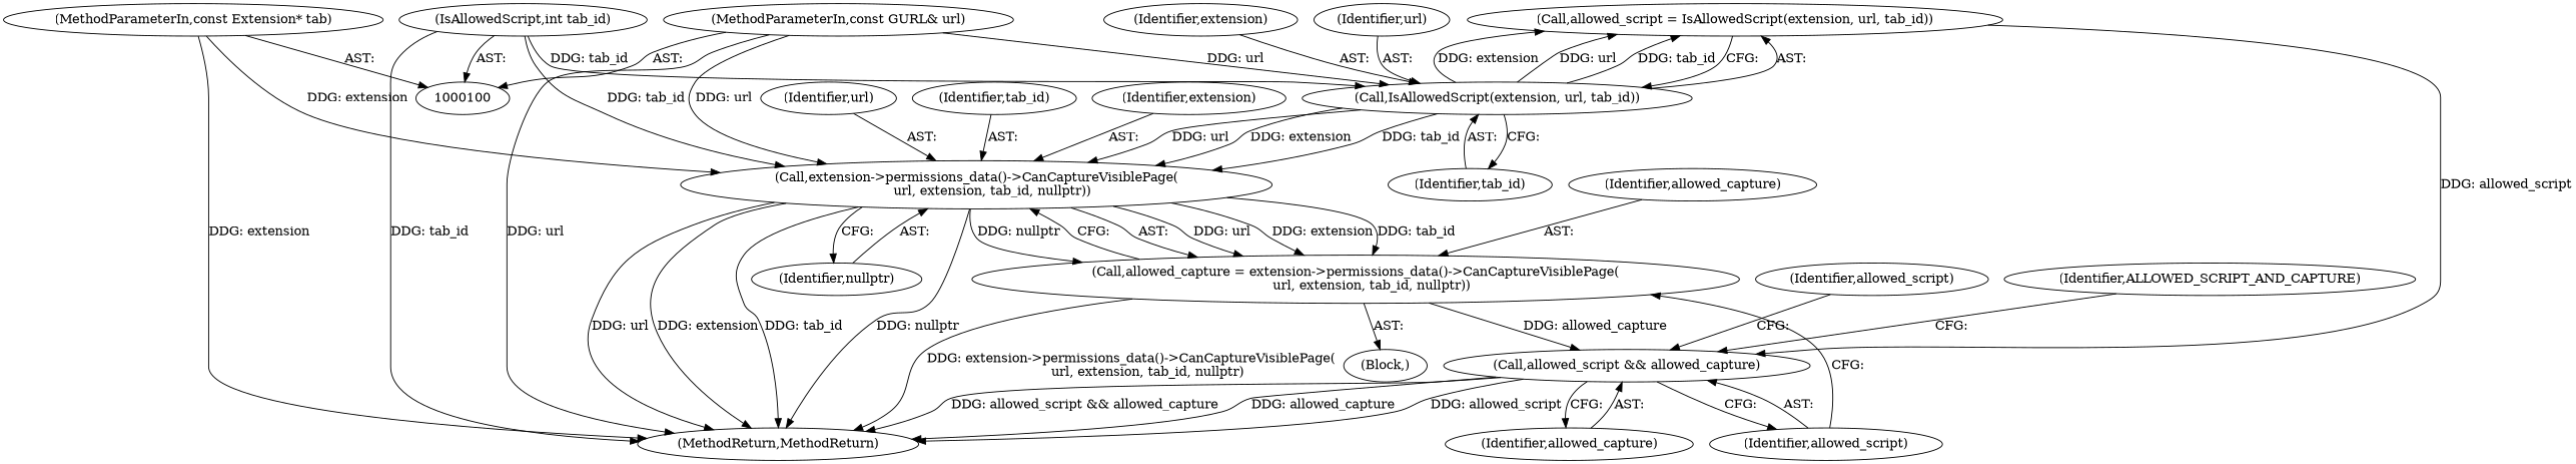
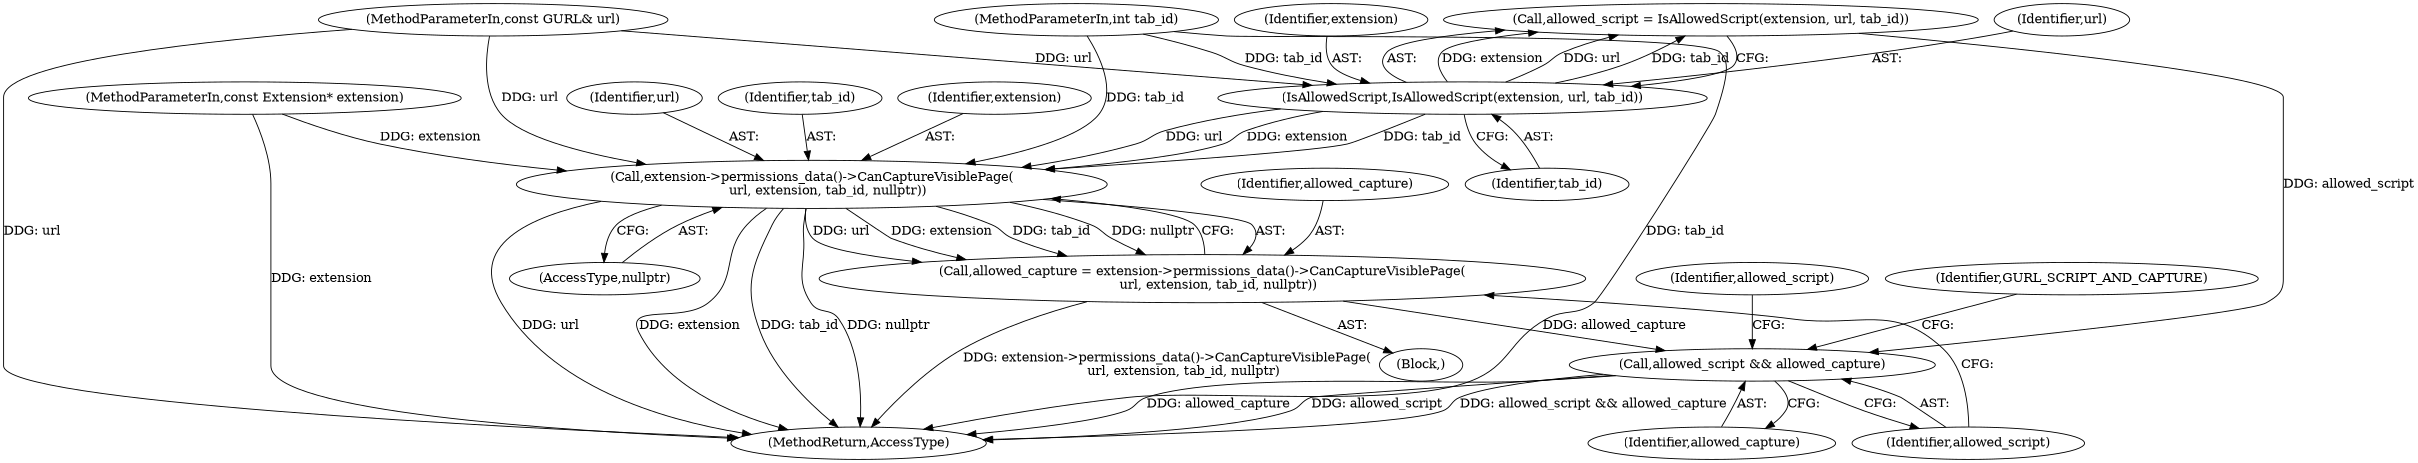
  digraph {
    n1 [label="(Call,extension->permissions_data()->CanCaptureVisiblePage(\n        url, extension, tab_id, nullptr))"]
    n2 [label="(Call,allowed_capture = extension->permissions_data()->CanCaptureVisiblePage(\n        url, extension, tab_id, nullptr))"]
-   n3 [label="(Identifier,nullptr)"]
-   n4 [label="(MethodReturn,MethodReturn)"]
+   n3 [label="(AccessType,nullptr)"]
+   n4 [label="(MethodReturn,AccessType)"]
    n5 [label="(Call,allowed_script && allowed_capture)"]
    n6 [label="(Block,)"]
-   n7 [label="(Call,IsAllowedScript(extension, url, tab_id))"]
+   n7 [label="(IsAllowedScript,IsAllowedScript(extension, url, tab_id))"]
    n8 [label="(Identifier,tab_id)"]
    n9 [label="(Call,allowed_script = IsAllowedScript(extension, url, tab_id))"]
-   n10 [label="(MethodParameterIn,const Extension* tab)"]
-   1000100
+   n10 [label="(MethodParameterIn,const Extension* extension)"]
    n12 [label="(MethodParameterIn,const GURL& url)"]
-   n13 [label="(IsAllowedScript,int tab_id)"]
+   n13 [label="(MethodParameterIn,int tab_id)"]
    n14 [label="(Identifier,allowed_script)"]
    n15 [label="(Identifier,allowed_capture)"]
    n16 [label="(Identifier,url)"]
    n17 [label="(Identifier,allowed_script)"]
    n18 [label="(Identifier,extension)"]
-   n19 [label="(Identifier,ALLOWED_SCRIPT_AND_CAPTURE)"]
+   n19 [label="(Identifier,GURL_SCRIPT_AND_CAPTURE)"]
    n20 [label="(Identifier,url)"]
    n21 [label="(Identifier,allowed_capture)"]
    n22 [label="(Identifier,tab_id)"]
    n23 [label="(Identifier,extension)"]
    n1 -> n2 [label="AST: "]
    n1 -> n2 [label="DDG: url"]
    n1 -> n2 [label="DDG: extension"]
    n1 -> n2 [label="DDG: tab_id"]
    n1 -> n2 [label="DDG: nullptr"]
    n1 -> n3 [label="CFG: "]
    n1 -> n4 [label="DDG: extension"]
    n1 -> n4 [label="DDG: tab_id"]
    n1 -> n4 [label="DDG: nullptr"]
    n1 -> n4 [label="DDG: url"]
    n2 -> n1 [label="CFG: "]
    n2 -> n4 [label="DDG: extension->permissions_data()->CanCaptureVisiblePage(\n        url, extension, tab_id, nullptr)"]
    n2 -> n5 [label="DDG: allowed_capture"]
    n2 -> n6 [label="AST: "]
    n3 -> n1 [label="AST: "]
    n5 -> n4 [label="DDG: allowed_capture"]
    n5 -> n4 [label="DDG: allowed_script"]
    n5 -> n4 [label="DDG: allowed_script && allowed_capture"]
    n5 -> n14 [label="CFG: "]
    n5 -> n15 [label="CFG: "]
    n7 -> n1 [label="DDG: url"]
    n7 -> n1 [label="DDG: extension"]
    n7 -> n1 [label="DDG: tab_id"]
    n7 -> n8 [label="CFG: "]
    n7 -> n9 [label="AST: "]
    n7 -> n9 [label="DDG: extension"]
    n7 -> n9 [label="DDG: url"]
    n7 -> n9 [label="DDG: tab_id"]
    n8 -> n7 [label="AST: "]
    n9 -> n5 [label="DDG: allowed_script"]
    n9 -> n7 [label="CFG: "]
    n10 -> n1 [label="DDG: extension"]
    n10 -> n4 [label="DDG: extension"]
-   n10 -> 1000100 [label="AST: "]
    n12 -> n1 [label="DDG: url"]
    n12 -> n4 [label="DDG: url"]
    n12 -> n7 [label="DDG: url"]
-   n12 -> 1000100 [label="AST: "]
    n13 -> n1 [label="DDG: tab_id"]
    n13 -> n4 [label="DDG: tab_id"]
    n13 -> n7 [label="DDG: tab_id"]
-   n13 -> 1000100 [label="AST: "]
    n14 -> n2 [label="CFG: "]
    n14 -> n5 [label="AST: "]
    n15 -> n5 [label="AST: "]
    n16 -> n1 [label="AST: "]
    n17 -> n5 [label="CFG: "]
    n18 -> n7 [label="AST: "]
    n19 -> n5 [label="CFG: "]
    n20 -> n7 [label="AST: "]
    n21 -> n2 [label="AST: "]
    n22 -> n1 [label="AST: "]
    n23 -> n1 [label="AST: "]
  }
